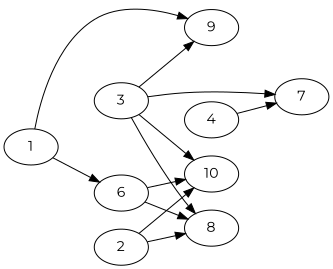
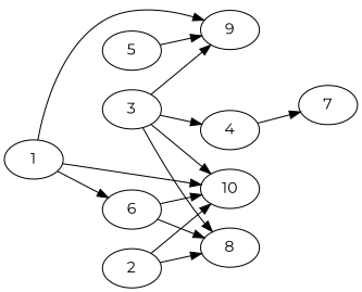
  digraph {
    fontname=Montserrat
    rankdir=LR
    node [alpha=0.13 fontname=Montserrat]
    edge [fontname=Montserrat]
    1 [alpha=0.09 expect_size=42741760]
    9 [alpha=0.04 expect_size=48392192]
    10 [alpha=0.01 expect_size=38784000]
    6 [alpha=0.07 expect_size=8522752]
    8 [alpha=0.08 expect_size=45476864]
    2 [alpha=0.12 expect_size=35151872]
    3 [expect_size=48089088]
    7 [expect_size=51798016]
    4 [alpha=0.03 expect_size=17483776]
+   5 [alpha=0.02 expect_size=30364672]
    1 -> 9
+   1 -> 10
    1 -> 6
    6 -> 10
    6 -> 8
    2 -> 10
    2 -> 8
    3 -> 9
    3 -> 10
    3 -> 8
-   3 -> 7
+   3 -> 4
    4 -> 7
+   5 -> 9
  }
